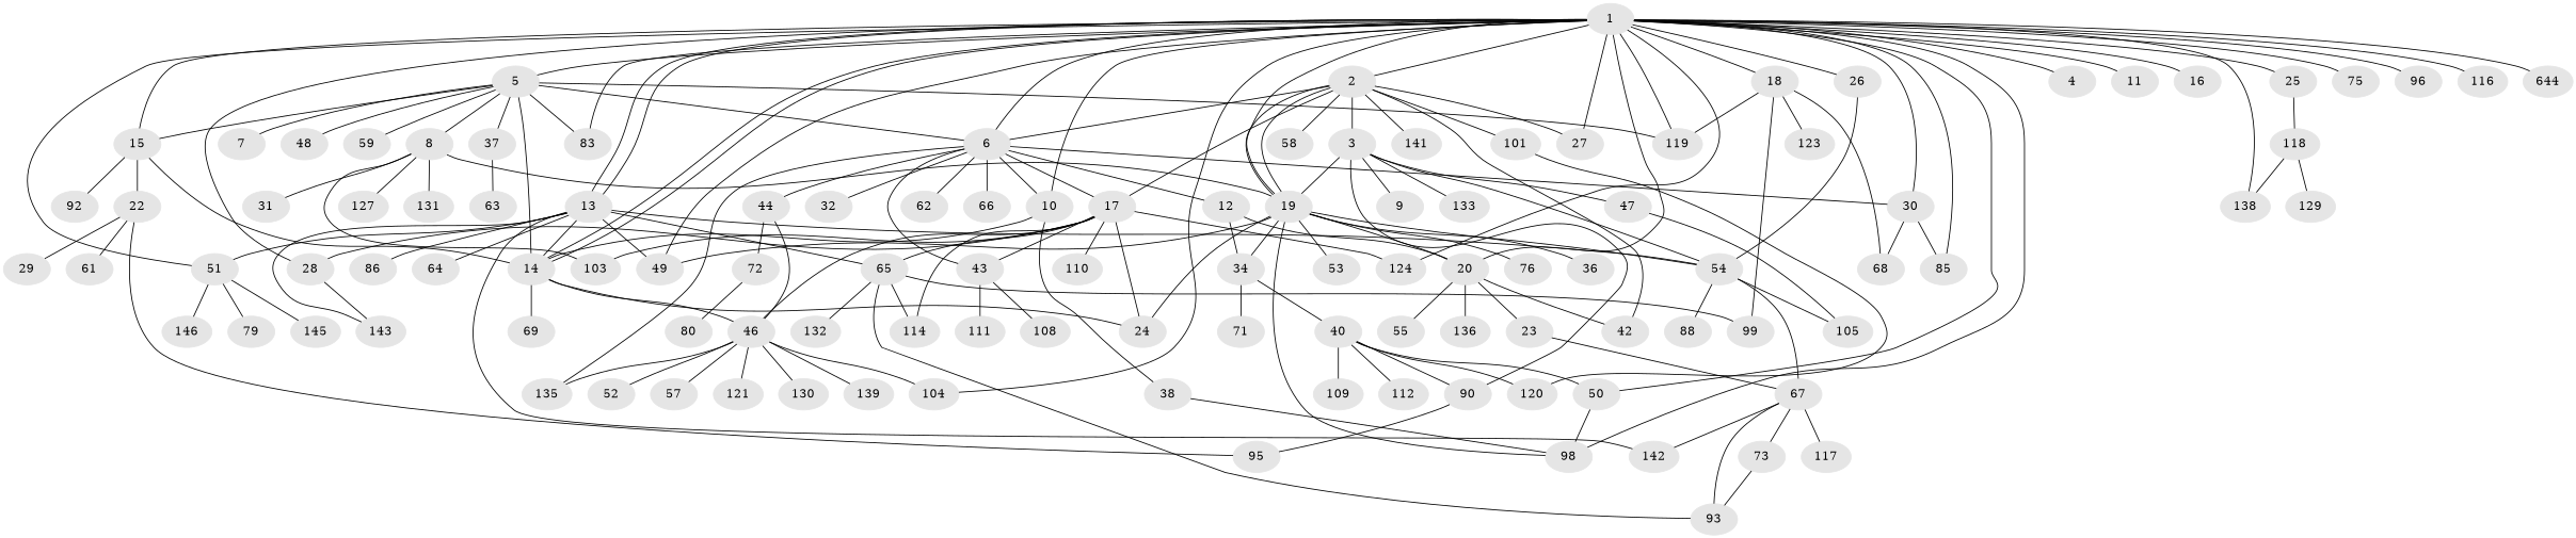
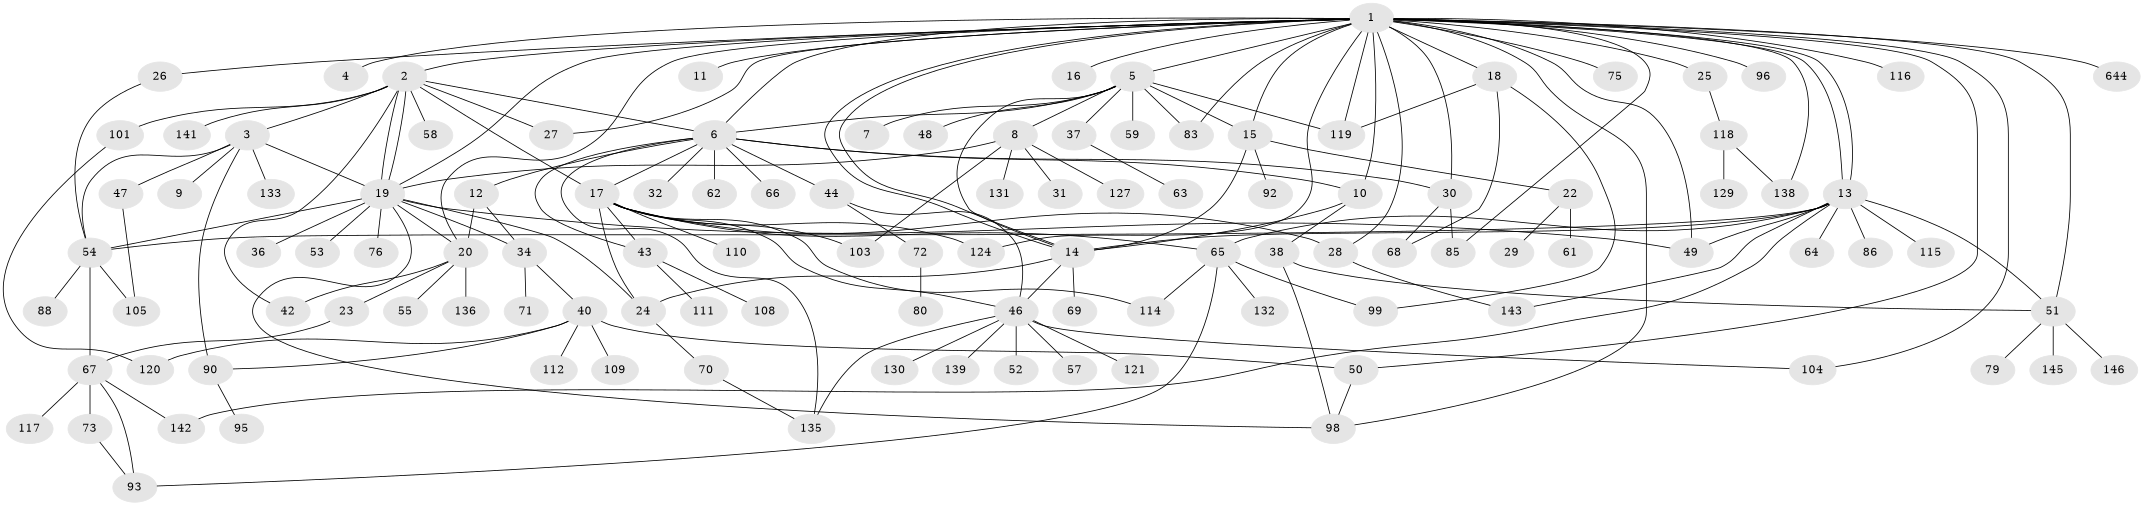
  graph {
    node [color=gray90 style=filled]
    1 [super="+87"]
    2 [super="+60"]
    4
    5 [super="+45"]
    6 [super="+134"]
    10 [super="+126"]
    11
    13 [super="+56"]
    14 [super="+33"]
    15 [super="+39"]
    16
    18
    19 [super="+21"]
    20 [super="+89"]
    25
    26
    27 [super="+147"]
    28 [super="+35"]
    30 [super="+82"]
    49
    50 [super="+125"]
    51 [super="+102"]
    75
    83
    85
    96
    98 [super="+140"]
    104
    116
    119
    124
    138
    n33 [label=644]
    3 [super="+122"]
    17 [super="+81"]
    42
    58
    101
    141
    7
    8 [super="+41"]
    37
    48
    59
    12 [super="+100"]
    32 [super="+74"]
    43
    44
    62
    66
    135 [super="+137"]
    38 [super="+97"]
    54 [super="+106"]
    64
    65 [super="+94"]
    86 [super="+113"]
+   115
    142
    143
    24 [super="+107"]
    46 [super="+128"]
    69
    22
    92
    68
    99
-   123
    34
    36
    53
    76
    23 [super="+91"]
    55
    136
    118
    79
    145
    146
    9
    47
    90
    133
    103
    110
    114
    120
    105
    67 [super="+84"]
    88
    95
    31
    127
    131
    63
    108
    111
    72 [super="+78"]
    40 [super="+77"]
    71
    93
    132
+   70
    52
    57
    121
    130
    139
    29
    61
    73
    117
    129
    109
    112
    80
    1 -- 2
    1 -- 4
    1 -- 5 [weight=2]
    1 -- 6
    1 -- 10
    1 -- 11
    1 -- 13
    1 -- 13
    1 -- 14
    1 -- 14
    1 -- 15 [weight=2]
    1 -- 16
    1 -- 18
    1 -- 19
    1 -- 20
    1 -- 25
    1 -- 26
    1 -- 27
    1 -- 28
    1 -- 30
    1 -- 49
    1 -- 50
    1 -- 51
    1 -- 75
    1 -- 83
    1 -- 85
    1 -- 96
    1 -- 98
    1 -- 104
    1 -- 116
    1 -- 119
    1 -- 124
    1 -- 138
    1 -- n33
    2 -- 6
    2 -- 19
    2 -- 19
    2 -- 27
    2 -- 3
    2 -- 17
    2 -- 42
    2 -- 58
    2 -- 101
    2 -- 141
    5 -- 6
    5 -- 14
    5 -- 15
    5 -- 83
    5 -- 119
    5 -- 7
    5 -- 8
    5 -- 37
    5 -- 48
    5 -- 59
    6 -- 10
    6 -- 30
    6 -- 17
    6 -- 12
    6 -- 32
    6 -- 43
    6 -- 44
    6 -- 62
    6 -- 66
    6 -- 135
    10 -- 14
    10 -- 38
    13 -- 14
    13 -- 49
    13 -- 51
    13 -- 54
    13 -- 64
    13 -- 65
    13 -- 86
+   13 -- 115
    13 -- 142
    13 -- 143
    14 -- 24
    14 -- 46
    14 -- 69
    15 -- 14
    15 -- 22
    15 -- 92
    18 -- 119
    18 -- 68
    18 -- 99
-   18 -- 123
    19 -- 20
    19 -- 49
    19 -- 98
    19 -- 54
    19 -- 24
    19 -- 34
    19 -- 36
    19 -- 53
    19 -- 76
    20 -- 42
    20 -- 23
    20 -- 55
    20 -- 136
    25 -- 118
    26 -- 54
    28 -- 143
    30 -- 85
    30 -- 68
    50 -- 98
    51 -- 79
    51 -- 145
    51 -- 146
    3 -- 19
    3 -- 54
    3 -- 9
    3 -- 47
    3 -- 90
    3 -- 133
    17 -- 28
    17 -- 124
    17 -- 43
    17 -- 65
    17 -- 24
    17 -- 46
    17 -- 103
    17 -- 110
    17 -- 114
    101 -- 120
    8 -- 19
    8 -- 103
    8 -- 31
    8 -- 127
    8 -- 131
    37 -- 63
    12 -- 20
    12 -- 34
    43 -- 108
    43 -- 111
    44 -- 46
    44 -- 72
+   38 -- 51
    38 -- 98
    54 -- 105
    54 -- 67
    54 -- 88
    65 -- 99
    65 -- 114
    65 -- 93
    65 -- 132
+   24 -- 70
    46 -- 104
    46 -- 135
    46 -- 52
    46 -- 57
    46 -- 121
    46 -- 130
    46 -- 139
-   22 -- 95
    22 -- 29
    22 -- 61
    34 -- 40
    34 -- 71
    23 -- 67
    118 -- 138
    118 -- 129
    47 -- 105
    90 -- 95
    67 -- 142
    67 -- 93
    67 -- 73
    67 -- 117
    72 -- 80
    40 -- 50
    40 -- 90
    40 -- 120
    40 -- 109
    40 -- 112
+   70 -- 135
    73 -- 93
  }
